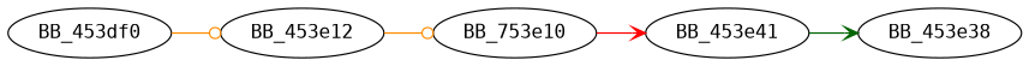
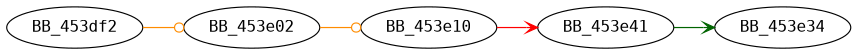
  digraph {
    fontname="DejaVu Sans Mono"
    rankdir=LR
    node [fontname="DejaVu Sans Mono"]
    edge [arrowhead=odot color=darkorange fontname="DejaVu Sans Mono"]
-   BB_453df0
-   BB_453e02 [label=BB_453e12]
-   BB_453e10 [label=BB_753e10]
+   BB_453df0 [label=BB_453df2]
+   BB_453e02
+   BB_453e10
    n4 [label=BB_453e41]
-   BB_453e34 [label=BB_453e38]
+   BB_453e34
    BB_453df0 -> BB_453e02
    BB_453e02 -> BB_453e10
    BB_453e10 -> n4 [arrowhead=vee color=red]
    n4 -> BB_453e34 [arrowhead=vee color=darkgreen]
  }
